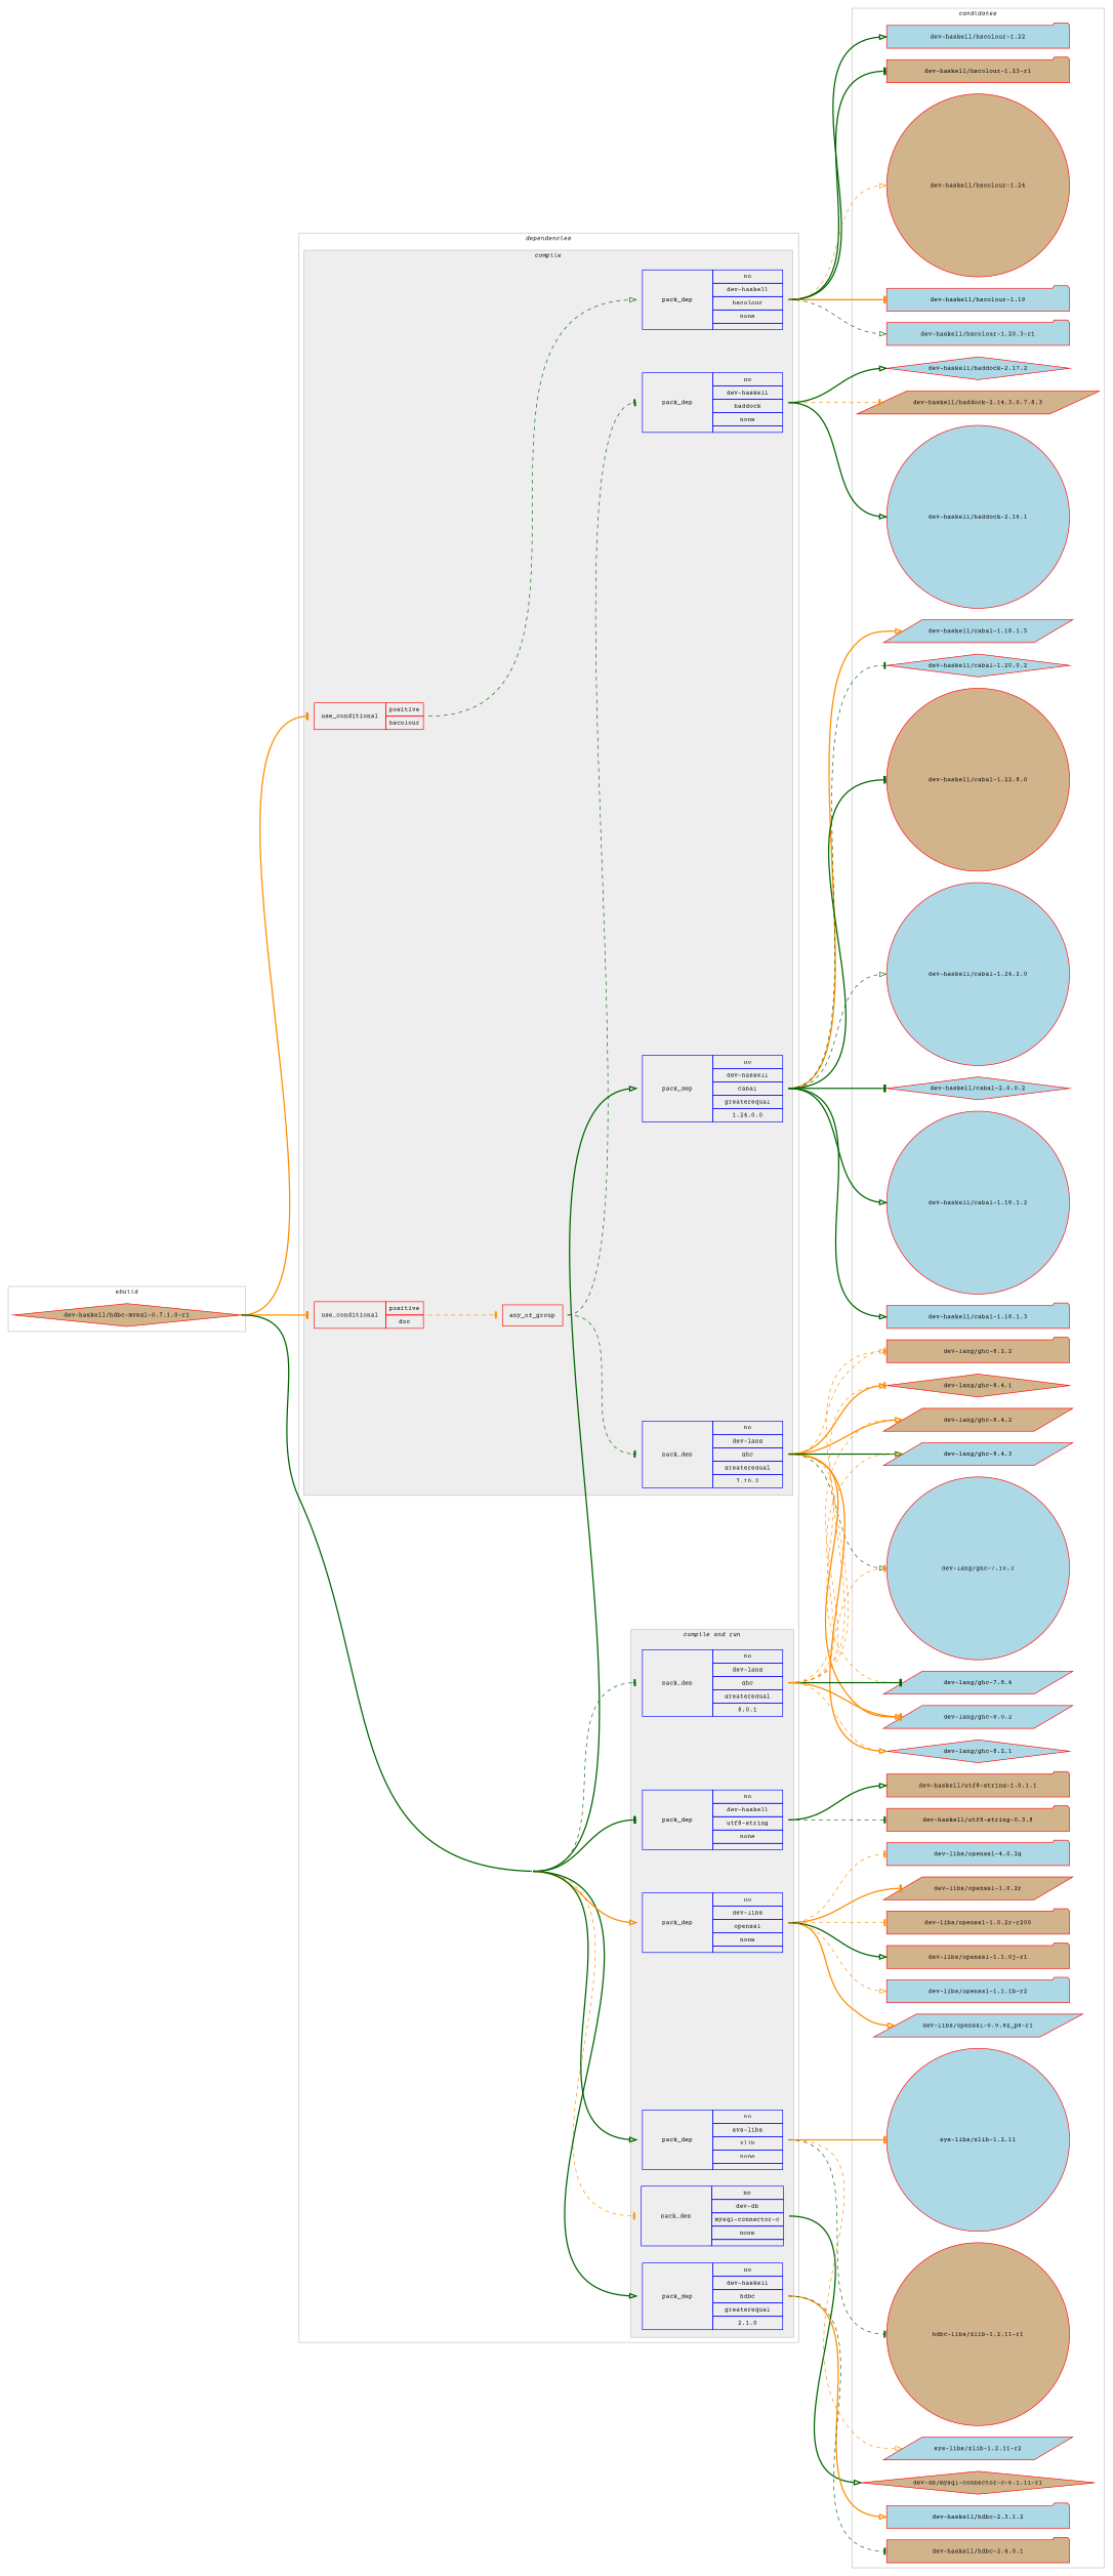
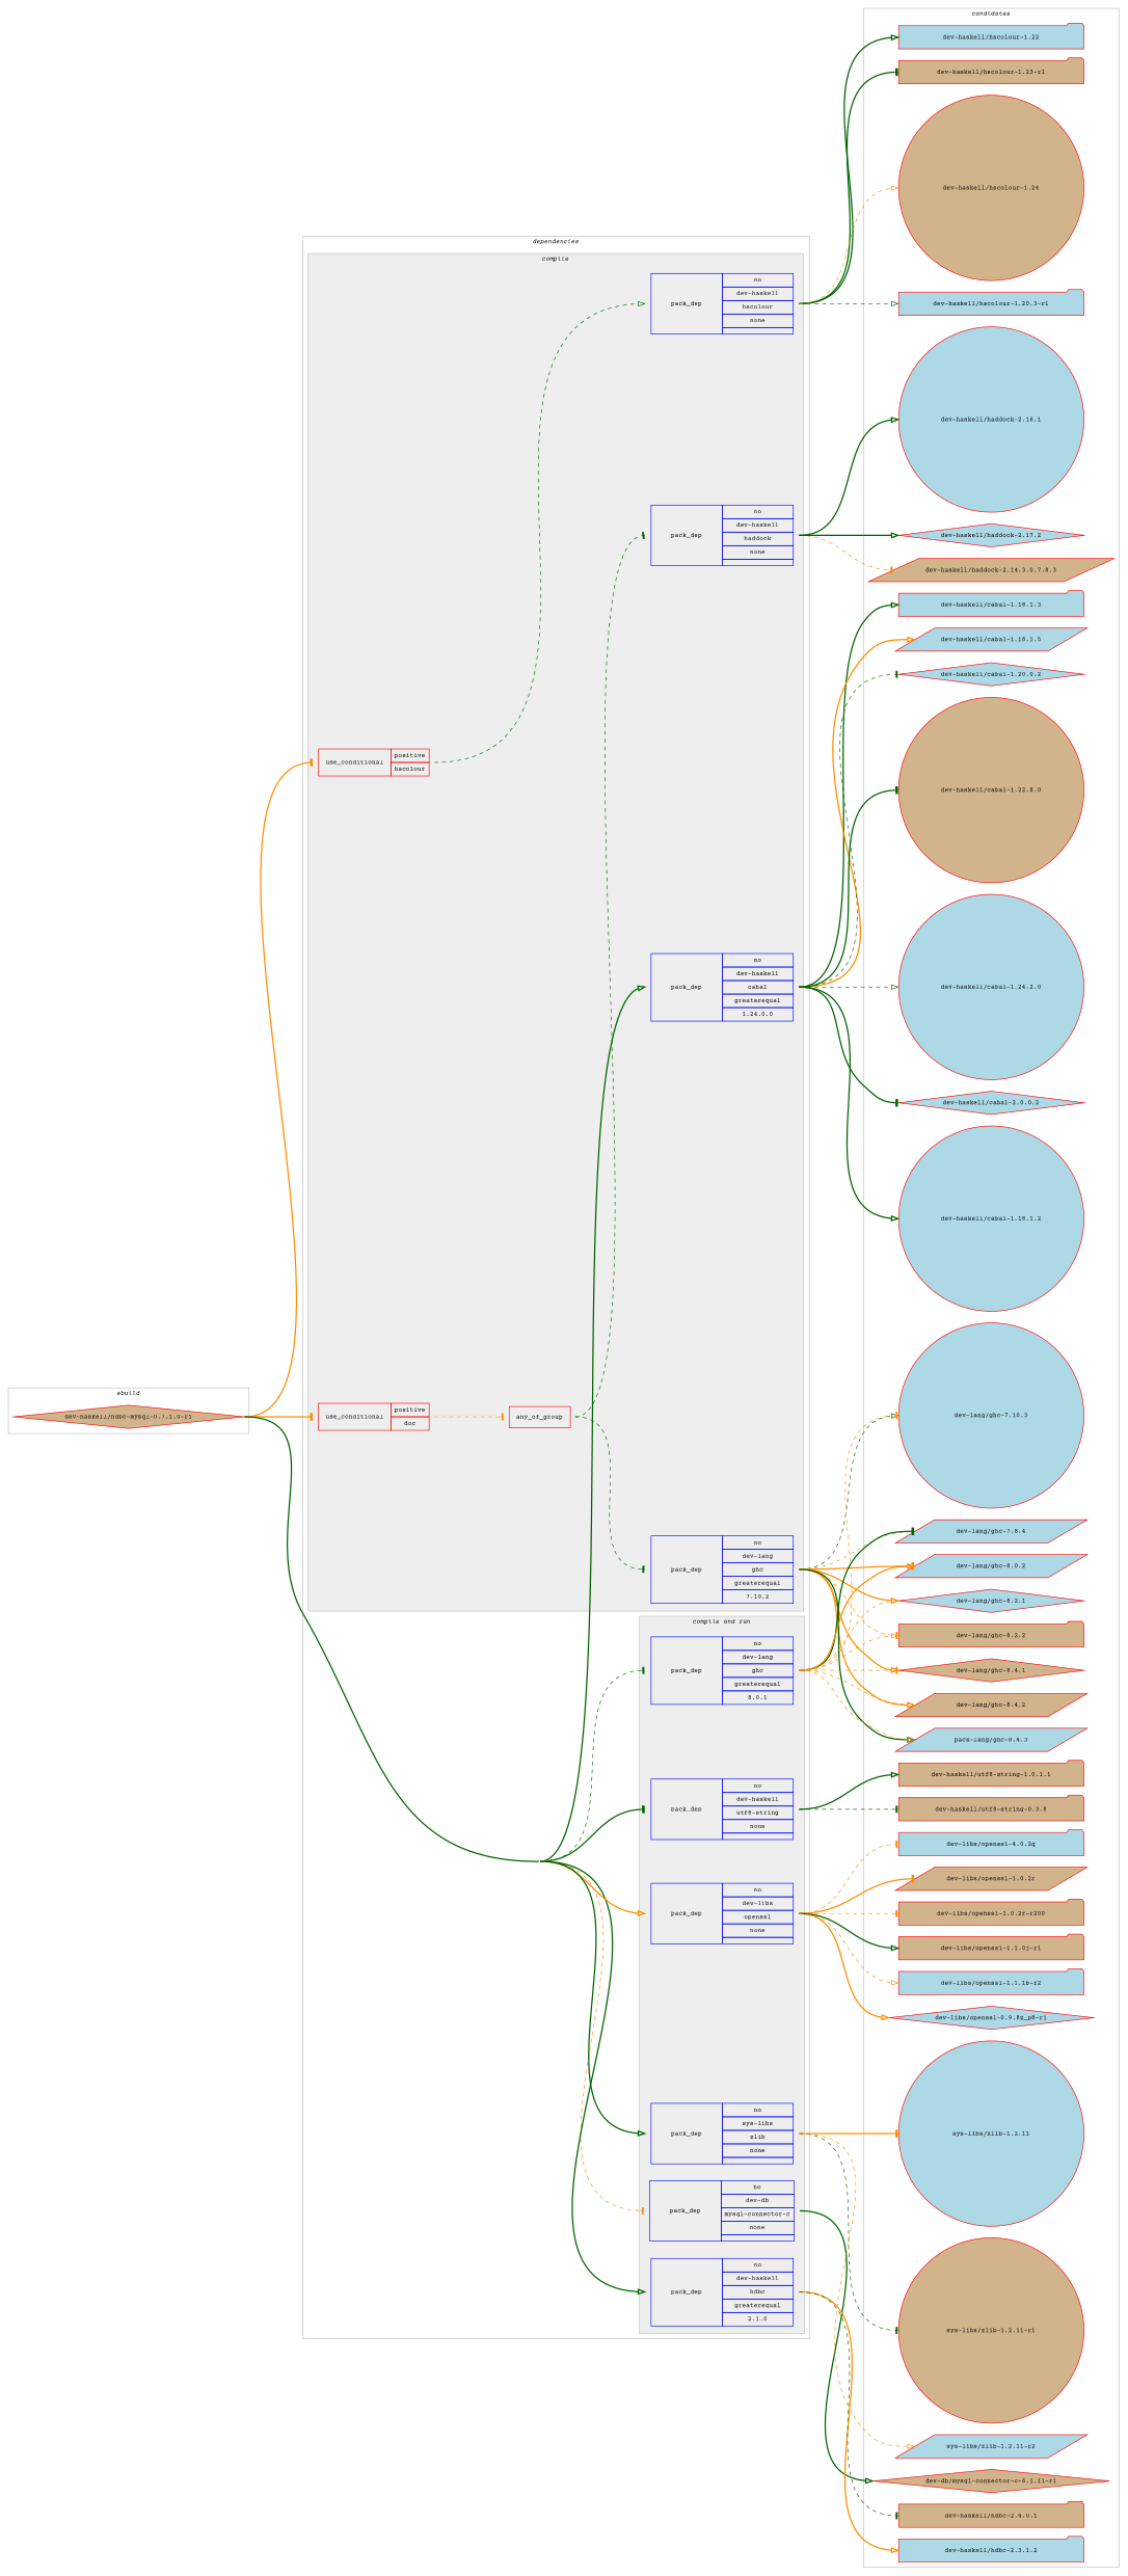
  digraph {
    compound=true
    concentrate=true
    fontname="Courier Prime"
    fontsize=10
    newrank=true
    rankdir=LR
    ranksep=1.5
    node [color=red fillcolor=lightblue fontname="Courier Prime" fontsize=10 shape=folder style=filled]
    edge [arrowhead=onormal color=darkorange fontname="Courier Prime" headport=w style=bold tailport=e weight=100]
    n1 [fillcolor=tan label="dev-haskell/hdbc-mysql-0.7.1.0-r1" shape=diamond width=4]
    n2 [color=blue label=<<TABLE BORDER="0" CELLBORDER="1" CELLSPACING="0" CELLPADDING="4" WIDTH="220"><TR><TD ROWSPAN="6" CELLPADDING="30">pack_dep</TD></TR><TR><TD WIDTH="110">no</TD></TR><TR><TD>dev-haskell</TD></TR><TR><TD>haddock</TD></TR><TR><TD>none</TD></TR><TR><TD></TD></TR></TABLE>> shape=none fillcolor="" style=""]
    n3 [color=blue label=<<TABLE BORDER="0" CELLBORDER="1" CELLSPACING="0" CELLPADDING="4" WIDTH="220"><TR><TD ROWSPAN="6" CELLPADDING="30">pack_dep</TD></TR><TR><TD WIDTH="110">no</TD></TR><TR><TD>dev-lang</TD></TR><TR><TD>ghc</TD></TR><TR><TD>greaterequal</TD></TR><TR><TD>7.10.2</TD></TR></TABLE>> shape=none fillcolor="" style=""]
    n4 [label=<<TABLE BORDER="0" CELLBORDER="1" CELLSPACING="0" CELLPADDING="4"><TR><TD CELLPADDING="10">any_of_group</TD></TR></TABLE>> shape=none fillcolor="" style=""]
    n5 [label=<<TABLE BORDER="0" CELLBORDER="1" CELLSPACING="0" CELLPADDING="4"><TR><TD ROWSPAN="3" CELLPADDING="10">use_conditional</TD></TR><TR><TD>positive</TD></TR><TR><TD>doc</TD></TR></TABLE>> shape=none fillcolor="" style=""]
    n6 [color=blue label=<<TABLE BORDER="0" CELLBORDER="1" CELLSPACING="0" CELLPADDING="4" WIDTH="220"><TR><TD ROWSPAN="6" CELLPADDING="30">pack_dep</TD></TR><TR><TD WIDTH="110">no</TD></TR><TR><TD>dev-haskell</TD></TR><TR><TD>hscolour</TD></TR><TR><TD>none</TD></TR><TR><TD></TD></TR></TABLE>> shape=none fillcolor="" style=""]
    n7 [label=<<TABLE BORDER="0" CELLBORDER="1" CELLSPACING="0" CELLPADDING="4"><TR><TD ROWSPAN="3" CELLPADDING="10">use_conditional</TD></TR><TR><TD>positive</TD></TR><TR><TD>hscolour</TD></TR></TABLE>> shape=none fillcolor="" style=""]
    n8 [color=blue label=<<TABLE BORDER="0" CELLBORDER="1" CELLSPACING="0" CELLPADDING="4" WIDTH="220"><TR><TD ROWSPAN="6" CELLPADDING="30">pack_dep</TD></TR><TR><TD WIDTH="110">no</TD></TR><TR><TD>dev-haskell</TD></TR><TR><TD>cabal</TD></TR><TR><TD>greaterequal</TD></TR><TR><TD>1.24.0.0</TD></TR></TABLE>> shape=none fillcolor="" style=""]
    n9 [color=blue label=<<TABLE BORDER="0" CELLBORDER="1" CELLSPACING="0" CELLPADDING="4" WIDTH="220"><TR><TD ROWSPAN="6" CELLPADDING="30">pack_dep</TD></TR><TR><TD WIDTH="110">no</TD></TR><TR><TD>dev-db</TD></TR><TR><TD>mysql-connector-c</TD></TR><TR><TD>none</TD></TR><TR><TD></TD></TR></TABLE>> shape=none fillcolor="" style=""]
    n10 [color=blue label=<<TABLE BORDER="0" CELLBORDER="1" CELLSPACING="0" CELLPADDING="4" WIDTH="220"><TR><TD ROWSPAN="6" CELLPADDING="30">pack_dep</TD></TR><TR><TD WIDTH="110">no</TD></TR><TR><TD>dev-haskell</TD></TR><TR><TD>hdbc</TD></TR><TR><TD>greaterequal</TD></TR><TR><TD>2.1.0</TD></TR></TABLE>> shape=none fillcolor="" style=""]
    n11 [color=blue label=<<TABLE BORDER="0" CELLBORDER="1" CELLSPACING="0" CELLPADDING="4" WIDTH="220"><TR><TD ROWSPAN="6" CELLPADDING="30">pack_dep</TD></TR><TR><TD WIDTH="110">no</TD></TR><TR><TD>dev-haskell</TD></TR><TR><TD>utf8-string</TD></TR><TR><TD>none</TD></TR><TR><TD></TD></TR></TABLE>> shape=none fillcolor="" style=""]
    n12 [color=blue label=<<TABLE BORDER="0" CELLBORDER="1" CELLSPACING="0" CELLPADDING="4" WIDTH="220"><TR><TD ROWSPAN="6" CELLPADDING="30">pack_dep</TD></TR><TR><TD WIDTH="110">no</TD></TR><TR><TD>dev-lang</TD></TR><TR><TD>ghc</TD></TR><TR><TD>greaterequal</TD></TR><TR><TD>8.0.1</TD></TR></TABLE>> shape=none fillcolor="" style=""]
    n13 [color=blue label=<<TABLE BORDER="0" CELLBORDER="1" CELLSPACING="0" CELLPADDING="4" WIDTH="220"><TR><TD ROWSPAN="6" CELLPADDING="30">pack_dep</TD></TR><TR><TD WIDTH="110">no</TD></TR><TR><TD>dev-libs</TD></TR><TR><TD>openssl</TD></TR><TR><TD>none</TD></TR><TR><TD></TD></TR></TABLE>> shape=none fillcolor="" style=""]
    n14 [color=blue label=<<TABLE BORDER="0" CELLBORDER="1" CELLSPACING="0" CELLPADDING="4" WIDTH="220"><TR><TD ROWSPAN="6" CELLPADDING="30">pack_dep</TD></TR><TR><TD WIDTH="110">no</TD></TR><TR><TD>sys-libs</TD></TR><TR><TD>zlib</TD></TR><TR><TD>none</TD></TR><TR><TD></TD></TR></TABLE>> shape=none fillcolor="" style=""]
    n15 [fillcolor=tan label="dev-haskell/haddock-2.14.3.0.7.8.3" shape=parallelogram width=4]
    n16 [label="dev-haskell/haddock-2.16.1" shape=circle width=4]
    n17 [label="dev-haskell/haddock-2.17.2" shape=diamond width=4]
    n18 [label="dev-lang/ghc-7.10.3" shape=circle width=4]
    n19 [label="dev-lang/ghc-7.8.4" shape=parallelogram width=4]
    n20 [label="dev-lang/ghc-8.0.2" shape=parallelogram width=4]
    n21 [label="dev-lang/ghc-8.2.1" shape=diamond width=4]
    n22 [fillcolor=tan label="dev-lang/ghc-8.2.2" width=4]
    n23 [fillcolor=tan label="dev-lang/ghc-8.4.1" shape=diamond width=4]
    n24 [fillcolor=tan label="dev-lang/ghc-8.4.2" shape=parallelogram width=4]
-   n25 [label="dev-lang/ghc-8.4.3" shape=parallelogram width=4]
-   n26 [label="dev-haskell/hscolour-1.19" width=4]
+   n25 [label="pack-lang/ghc-8.4.3" shape=parallelogram width=4]
    n27 [label="dev-haskell/hscolour-1.20.3-r1" width=4]
    n28 [label="dev-haskell/hscolour-1.22" width=4]
    n29 [fillcolor=tan label="dev-haskell/hscolour-1.23-r1" width=4]
    n30 [fillcolor=tan label="dev-haskell/hscolour-1.24" shape=circle width=4]
    n31 [label="dev-haskell/cabal-1.18.1.2" shape=circle width=4]
    n32 [label="dev-haskell/cabal-1.18.1.3" width=4]
    n33 [label="dev-haskell/cabal-1.18.1.5" shape=parallelogram width=4]
    n34 [label="dev-haskell/cabal-1.20.0.2" shape=diamond width=4]
    n35 [fillcolor=tan label="dev-haskell/cabal-1.22.8.0" shape=circle width=4]
    n36 [label="dev-haskell/cabal-1.24.2.0" shape=circle width=4]
    n37 [label="dev-haskell/cabal-2.0.0.2" shape=diamond width=4]
    n38 [fillcolor=tan label="dev-db/mysql-connector-c-6.1.11-r1" shape=diamond width=4]
    n39 [label="dev-haskell/hdbc-2.3.1.2" width=4]
    n40 [fillcolor=tan label="dev-haskell/hdbc-2.4.0.1" width=4]
    n41 [fillcolor=tan label="dev-haskell/utf8-string-0.3.8" width=4]
    n42 [fillcolor=tan label="dev-haskell/utf8-string-1.0.1.1" width=4]
-   n43 [label="dev-libs/openssl-0.9.8z_p8-r1" shape=parallelogram width=4]
+   n43 [label="dev-libs/openssl-0.9.8z_p8-r1" shape=diamond width=4]
    n44 [label="dev-libs/openssl-4.0.2q" width=4]
    n45 [fillcolor=tan label="dev-libs/openssl-1.0.2r" shape=parallelogram width=4]
    n46 [fillcolor=tan label="dev-libs/openssl-1.0.2r-r200" width=4]
    n47 [fillcolor=tan label="dev-libs/openssl-1.1.0j-r1" width=4]
    n48 [label="dev-libs/openssl-1.1.1b-r2" width=4]
    n49 [label="sys-libs/zlib-1.2.11" shape=circle width=4]
-   n50 [fillcolor=tan label="hdbc-libs/zlib-1.2.11-r1" shape=circle width=4]
+   n50 [fillcolor=tan label="sys-libs/zlib-1.2.11-r1" shape=circle width=4]
    n51 [label="sys-libs/zlib-1.2.11-r2" shape=parallelogram width=4]
    subgraph cluster_1 {
      color=gray
      label=<<i>dependencies</i>>
      subgraph cluster_2 {
        color=gray
        fillcolor="#eeeeee"
        label=<<i>compile</i>>
        style=filled
        subgraph sub_3 {
          color=gray
          fillcolor="#eeeeee"
          label=<<i>compile</i>>
          style=filled
          n5
          subgraph sub_4 {
            color=gray
            fillcolor="#eeeeee"
            label=<<i>compile</i>>
            style=filled
            n4
            subgraph sub_5 {
              color=gray
              fillcolor="#eeeeee"
              label=<<i>compile</i>>
              style=filled
              n2
            }
            subgraph sub_6 {
              color=gray
              fillcolor="#eeeeee"
              label=<<i>compile</i>>
              style=filled
              n3
            }
          }
        }
        subgraph sub_7 {
          color=gray
          fillcolor="#eeeeee"
          label=<<i>compile</i>>
          style=filled
          n7
          subgraph sub_8 {
            color=gray
            fillcolor="#eeeeee"
            label=<<i>compile</i>>
            style=filled
            n6
          }
        }
        subgraph sub_9 {
          color=gray
          fillcolor="#eeeeee"
          label=<<i>compile</i>>
          style=filled
          n8
        }
      }
      subgraph cluster_10 {
        color=gray
        fillcolor="#eeeeee"
        label=<<i>compile and run</i>>
        style=filled
        subgraph sub_11 {
          color=gray
          fillcolor="#eeeeee"
          label=<<i>compile and run</i>>
          style=filled
          n9
        }
        subgraph sub_12 {
          color=gray
          fillcolor="#eeeeee"
          label=<<i>compile and run</i>>
          style=filled
          n10
        }
        subgraph sub_13 {
          color=gray
          fillcolor="#eeeeee"
          label=<<i>compile and run</i>>
          style=filled
          n11
        }
        subgraph sub_14 {
          color=gray
          fillcolor="#eeeeee"
          label=<<i>compile and run</i>>
          style=filled
          n12
        }
        subgraph sub_15 {
          color=gray
          fillcolor="#eeeeee"
          label=<<i>compile and run</i>>
          style=filled
          n13
        }
        subgraph sub_16 {
          color=gray
          fillcolor="#eeeeee"
          label=<<i>compile and run</i>>
          style=filled
          n14
        }
      }
      subgraph cluster_17 {
        color=gray
        fillcolor="#eeeeee"
        label=<<i>run</i>>
        style=filled
      }
    }
    subgraph cluster_18 {
      color=gray
      label=<<i>ebuild</i>>
      rank=same
      n1
    }
    subgraph cluster_19 {
      color=gray
      label=<<i>candidates</i>>
      rank=same
      subgraph sub_20 {
        color=black
        label=<<i>candidates</i>>
        nodesep=1
        rank=same
        n15
        n16
        n17
      }
      subgraph sub_21 {
        color=black
        label=<<i>candidates</i>>
        nodesep=1
        rank=same
        n18
        n19
        n20
        n21
        n22
        n23
        n24
        n25
      }
      subgraph sub_22 {
        color=black
        label=<<i>candidates</i>>
        nodesep=1
        rank=same
-       n26
        n27
        n28
        n29
        n30
      }
      subgraph sub_23 {
        color=black
        label=<<i>candidates</i>>
        nodesep=1
        rank=same
        n31
        n32
        n33
        n34
        n35
        n36
        n37
      }
      subgraph sub_24 {
        color=black
        label=<<i>candidates</i>>
        nodesep=1
        rank=same
        n38
      }
      subgraph sub_25 {
        color=black
        label=<<i>candidates</i>>
        nodesep=1
        rank=same
        n39
        n40
      }
      subgraph sub_26 {
        color=black
        label=<<i>candidates</i>>
        nodesep=1
        rank=same
        n41
        n42
      }
      subgraph sub_27 {
        color=black
        label=<<i>candidates</i>>
        nodesep=1
        rank=same
        n18
        n19
        n20
        n21
        n22
        n23
        n24
        n25
      }
      subgraph sub_28 {
        color=black
        label=<<i>candidates</i>>
        nodesep=1
        rank=same
        n43
        n44
        n45
        n46
        n47
        n48
      }
      subgraph sub_29 {
        color=black
        label=<<i>candidates</i>>
        nodesep=1
        rank=same
        n49
        n50
        n51
      }
    }
    n1 -> n5 [arrowhead=tee weight=20]
    n1 -> n7 [arrowhead=tee weight=20]
    n1 -> n8 [color=darkgreen weight=20]
    n1 -> n9 [arrowhead=tee style=dashed weight=20]
    n1 -> n10 [color=darkgreen weight=20]
    n1 -> n11 [arrowhead=tee color=darkgreen weight=20]
    n1 -> n12 [arrowhead=tee color=darkgreen style=dashed weight=20]
    n1 -> n13 [weight=20]
    n1 -> n14 [color=darkgreen weight=20]
    n2 -> n15 [arrowhead=tee style=dashed]
    n2 -> n16 [color=darkgreen]
    n2 -> n17 [color=darkgreen]
    n3 -> n18 [color=darkgreen style=dashed]
    n3 -> n19 [arrowhead=tee style=dashed]
    n3 -> n20 [arrowhead=tee]
    n3 -> n21
    n3 -> n22 [arrowhead=tee style=dashed]
    n3 -> n23
    n3 -> n24
    n3 -> n25 [color=darkgreen]
    n4 -> n2 [arrowhead=tee color=darkgreen style=dashed weight=20]
    n4 -> n3 [arrowhead=tee color=darkgreen style=dashed weight=20]
    n5 -> n4 [arrowhead=tee style=dashed weight=20]
-   n6 -> n26 [arrowhead=tee]
    n6 -> n27 [color=darkgreen style=dashed]
    n6 -> n28 [color=darkgreen]
    n6 -> n29 [arrowhead=tee color=darkgreen]
    n6 -> n30 [style=dashed]
    n7 -> n6 [color=darkgreen style=dashed weight=20]
    n8 -> n31 [color=darkgreen]
    n8 -> n32 [color=darkgreen]
    n8 -> n33
    n8 -> n34 [arrowhead=tee color=darkgreen style=dashed]
    n8 -> n35 [arrowhead=tee color=darkgreen]
    n8 -> n36 [color=darkgreen style=dashed]
    n8 -> n37 [arrowhead=tee color=darkgreen]
    n9 -> n38 [color=darkgreen]
    n10 -> n39
    n10 -> n40 [arrowhead=tee color=darkgreen style=dashed]
    n11 -> n41 [arrowhead=tee color=darkgreen style=dashed]
    n11 -> n42 [color=darkgreen]
    n12 -> n18 [arrowhead=tee style=dashed]
    n12 -> n19 [arrowhead=tee color=darkgreen]
    n12 -> n20
    n12 -> n21 [style=dashed]
    n12 -> n22 [style=dashed]
    n12 -> n23 [arrowhead=tee style=dashed]
    n12 -> n24 [style=dashed]
    n12 -> n25 [style=dashed]
    n13 -> n43
    n13 -> n44 [arrowhead=tee style=dashed]
    n13 -> n45 [arrowhead=tee]
    n13 -> n46 [arrowhead=tee style=dashed]
    n13 -> n47 [color=darkgreen]
    n13 -> n48 [style=dashed]
    n14 -> n49 [arrowhead=tee]
    n14 -> n50 [arrowhead=tee color=darkgreen style=dashed]
    n14 -> n51 [style=dashed]
  }
